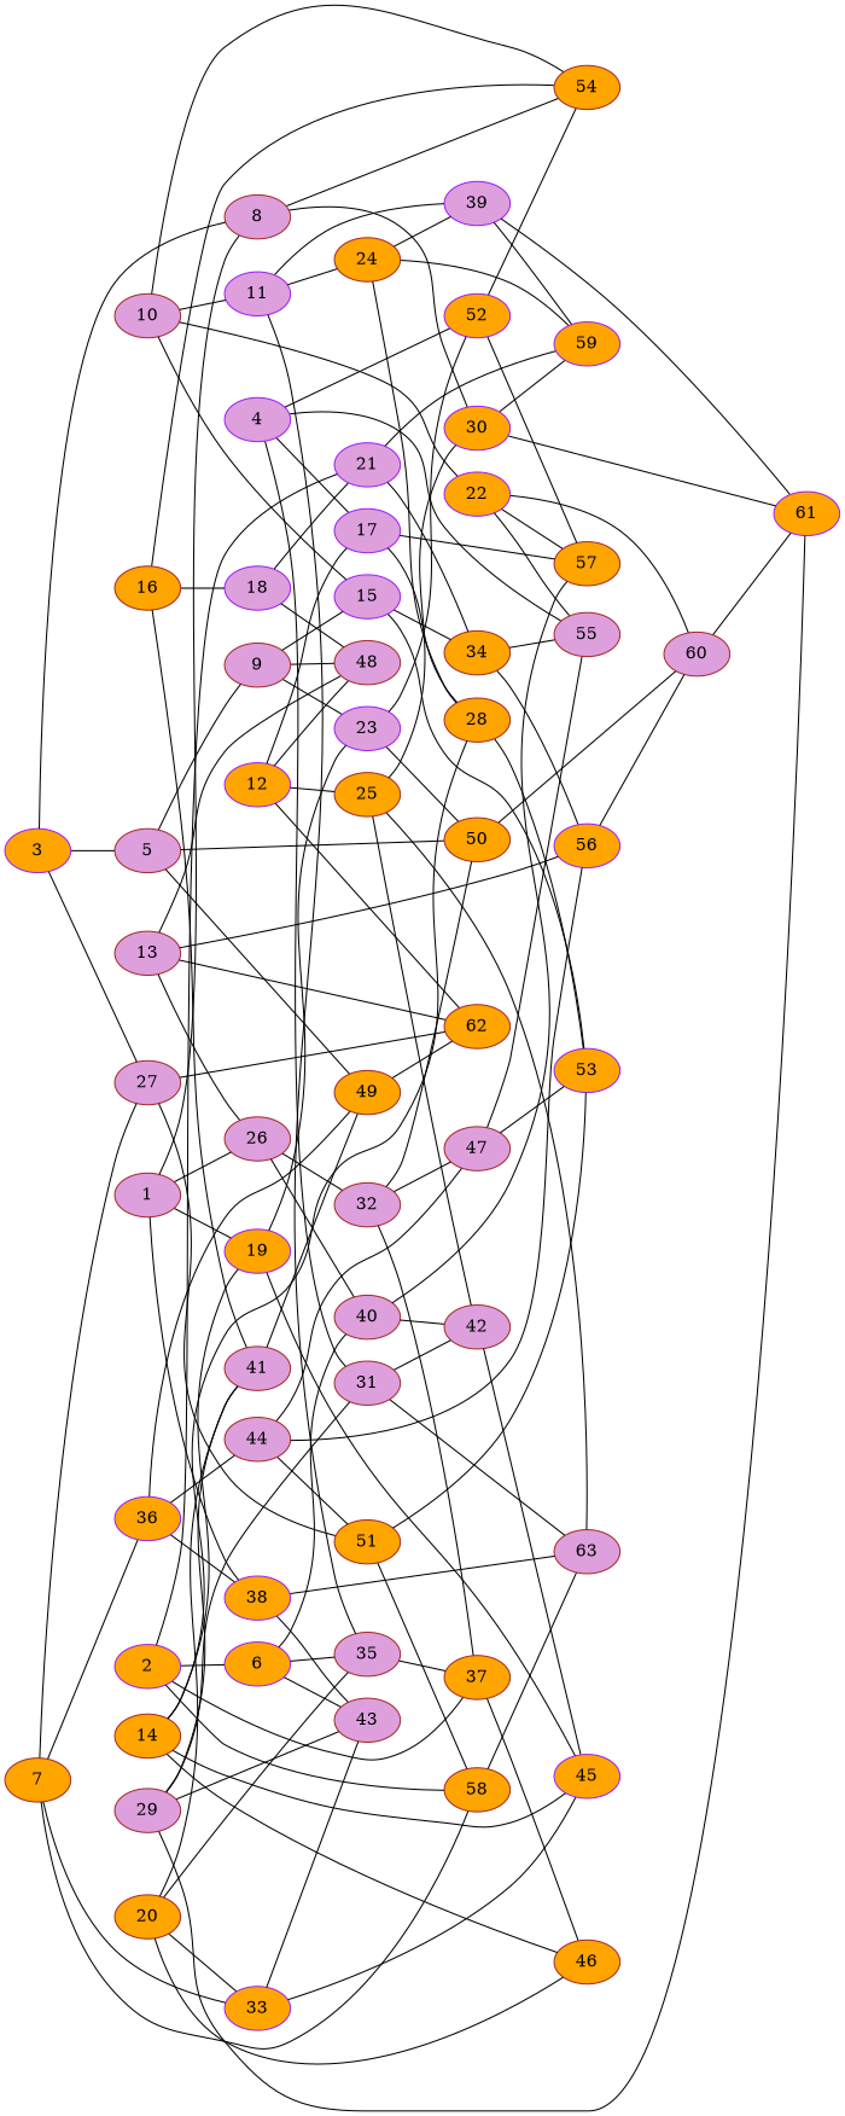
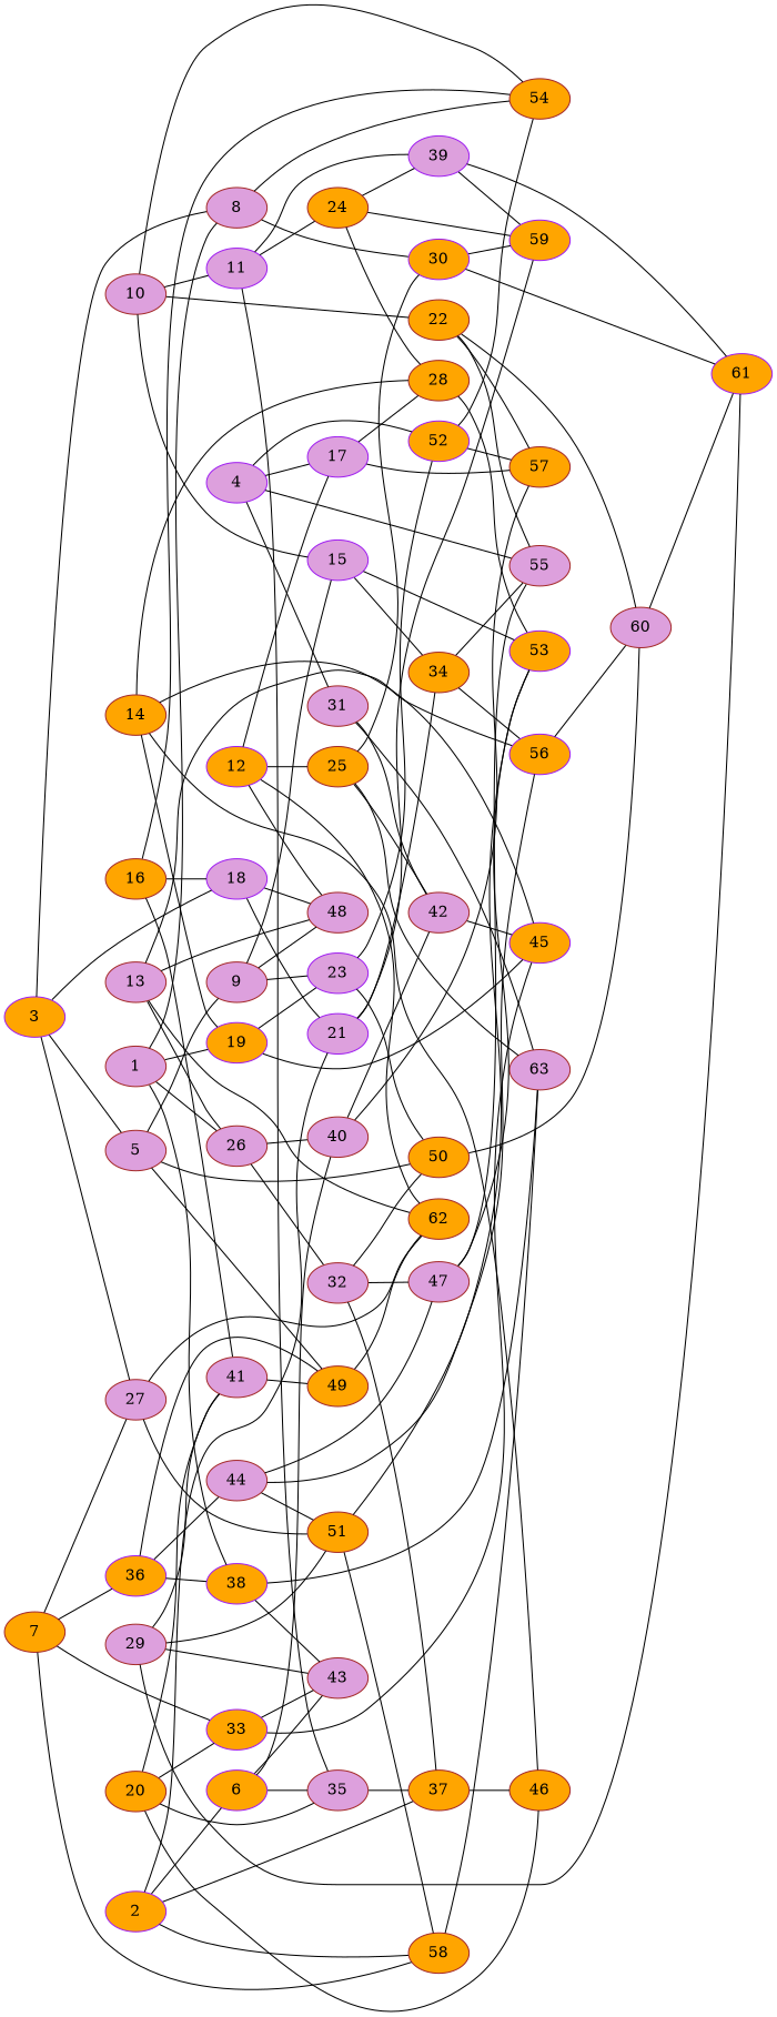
  graph {
    rankdir=LR
    node [color=brown fillcolor=orange style=filled]
    1 [fillcolor=plum]
    8 [fillcolor=plum]
    19 [color=purple]
    26 [fillcolor=plum]
    38 [color=purple]
    30 [color=purple]
    54
    23 [color=purple fillcolor=plum]
    45 [color=purple]
    40 [fillcolor=plum]
    32 [fillcolor=plum]
    43 [fillcolor=plum]
    63 [fillcolor=plum]
    2 [color=purple]
    6 [color=purple]
    21 [color=purple fillcolor=plum]
    37
    58
    35 [fillcolor=plum]
    34
    59 [color=purple]
    46
    3 [color=purple]
    5 [fillcolor=plum]
    18 [color=purple fillcolor=plum]
    27 [fillcolor=plum]
    9 [fillcolor=plum]
    49
    50
    48 [fillcolor=plum]
    62
    51
    4 [color=purple fillcolor=plum]
    17 [color=purple fillcolor=plum]
    31 [fillcolor=plum]
    52 [color=purple]
    55 [fillcolor=plum]
    28
    57
    42 [fillcolor=plum]
    15 [color=purple fillcolor=plum]
    60 [fillcolor=plum]
    7
    33 [color=purple]
    36 [color=purple]
    44 [fillcolor=plum]
    61 [color=purple]
    53 [color=purple]
    10 [fillcolor=plum]
    11 [color=purple fillcolor=plum]
-   22 [color=purple]
+   22
    24
    39 [color=purple fillcolor=plum]
    12 [color=purple]
    25
    13 [fillcolor=plum]
    56 [color=purple]
    14
    16
    41 [fillcolor=plum]
    20
    47 [fillcolor=plum]
    29 [fillcolor=plum]
    1 -- 8
    1 -- 19
    1 -- 26
    1 -- 38
    8 -- 30
    8 -- 54
    19 -- 23
    19 -- 45
    26 -- 40
    26 -- 32
    38 -- 43
    38 -- 63
    30 -- 59
    30 -- 61
    23 -- 50
    23 -- 52
    40 -- 57
    40 -- 42
    32 -- 37
    32 -- 50
    32 -- 47
    2 -- 6
    2 -- 21
    2 -- 37
    2 -- 58
    6 -- 40
    6 -- 43
    6 -- 35
    21 -- 34
    21 -- 59
    37 -- 46
    58 -- 63
    35 -- 37
    34 -- 55
    34 -- 56
    3 -- 8
    3 -- 5
+   3 -- 18
    3 -- 27
    5 -- 9
    5 -- 49
    5 -- 50
    18 -- 21
    18 -- 48
    27 -- 62
    27 -- 51
    9 -- 23
    9 -- 48
    9 -- 15
    49 -- 62
    50 -- 60
    51 -- 58
    51 -- 53
    4 -- 17
    4 -- 31
    4 -- 52
    4 -- 55
    17 -- 28
    17 -- 57
    31 -- 63
    31 -- 42
    52 -- 54
    52 -- 57
    28 -- 53
    42 -- 45
    15 -- 34
    15 -- 53
    60 -- 61
    7 -- 58
    7 -- 27
    7 -- 33
    7 -- 36
    33 -- 45
    33 -- 43
    36 -- 38
    36 -- 49
    36 -- 44
    44 -- 51
    44 -- 56
    44 -- 47
    10 -- 54
    10 -- 15
    10 -- 11
    10 -- 22
    11 -- 35
    11 -- 24
    11 -- 39
    22 -- 55
    22 -- 57
    22 -- 60
    24 -- 59
    24 -- 28
    24 -- 39
    39 -- 59
    39 -- 61
    12 -- 48
    12 -- 62
    12 -- 17
    12 -- 25
    25 -- 30
    25 -- 63
    25 -- 42
    13 -- 26
    13 -- 48
    13 -- 62
    13 -- 56
    56 -- 60
    14 -- 19
    14 -- 45
    14 -- 46
    14 -- 28
    16 -- 54
    16 -- 18
    16 -- 41
    41 -- 49
    20 -- 35
    20 -- 46
    20 -- 33
    20 -- 41
    47 -- 55
    47 -- 53
    29 -- 43
-   29 -- 31
+   29 -- 51
    29 -- 61
    29 -- 41
  }
